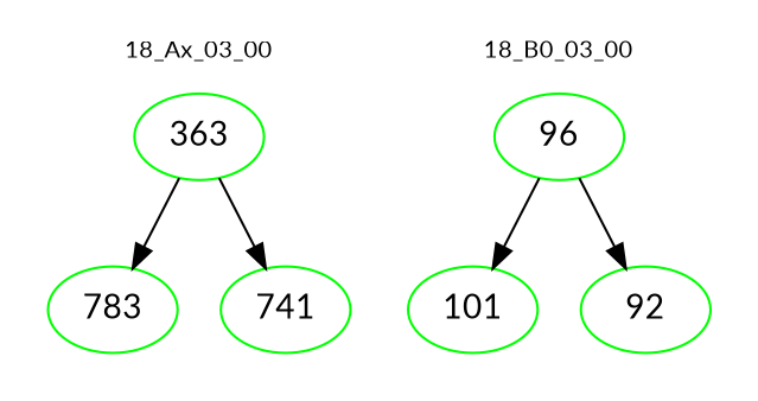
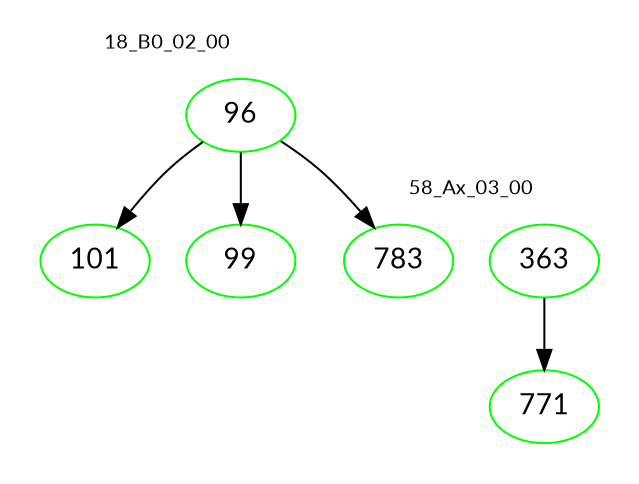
  digraph {
    fontname=Lato
    node [color=green fontname=Lato]
    edge [color=black fontname=Lato]
    n1 [label=363]
    n2 [label=783]
-   n3 [label=741]
+   n3 [label=771]
    n4 [label=96]
    n5 [label=101]
-   n6 [label=92]
+   n6 [label=99]
    subgraph cluster_1 {
      color=white
      fontsize=10
-     label="18_Ax_03_00"
+     label="58_Ax_03_00"
      n1
      n2
      n3
    }
    subgraph cluster_2 {
      color=white
      fontsize=10
-     label="18_B0_03_00"
+     label="18_B0_02_00"
      n4
      n5
      n6
    }
-   n1 -> n2
+   n4 -> n2
    n1 -> n3
    n4 -> n5
    n4 -> n6
  }
